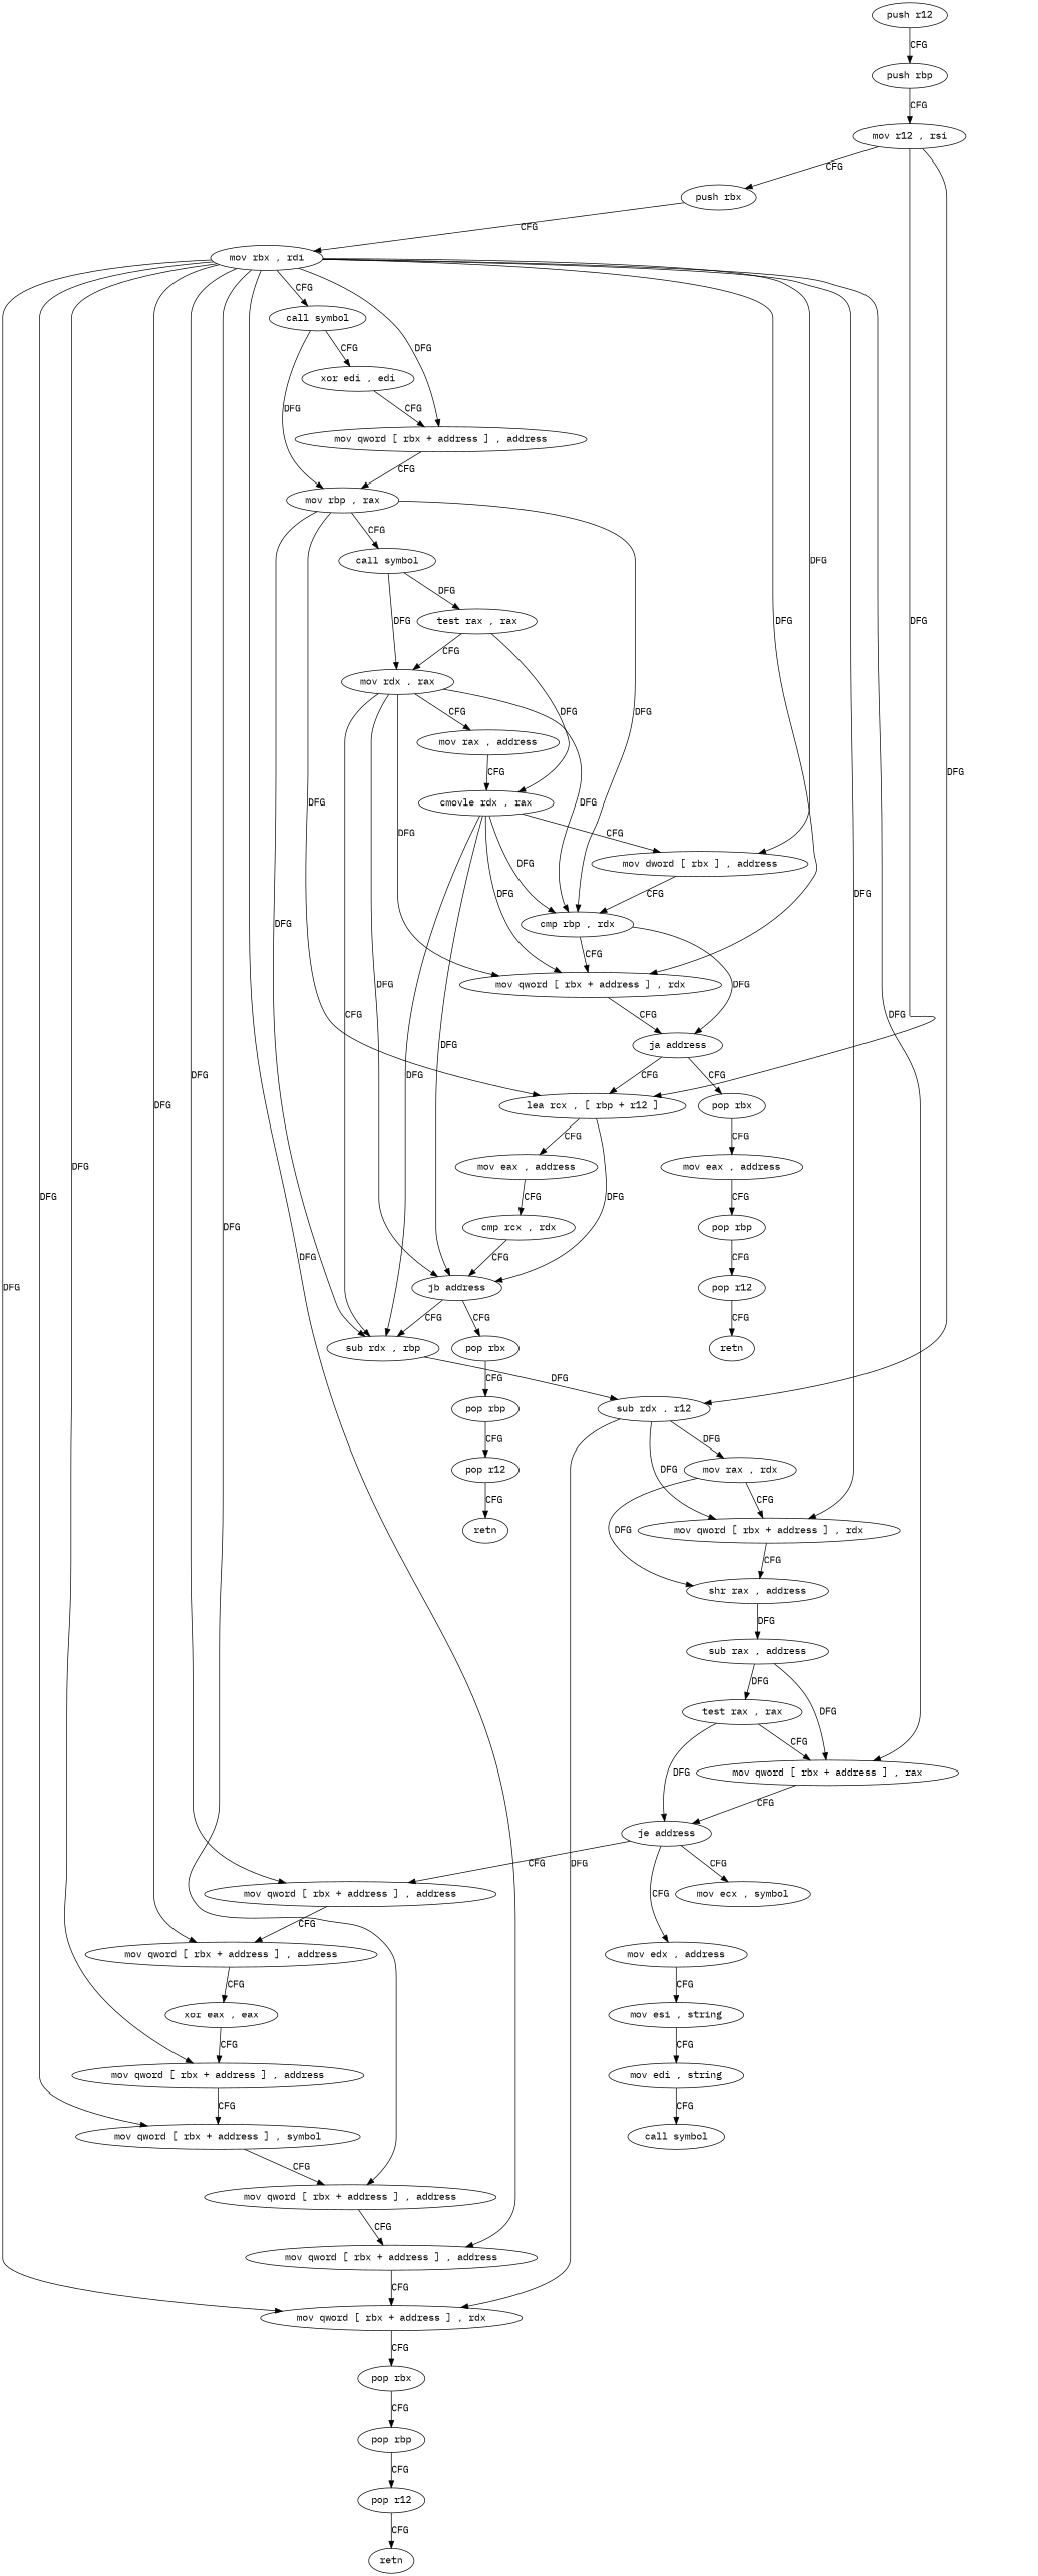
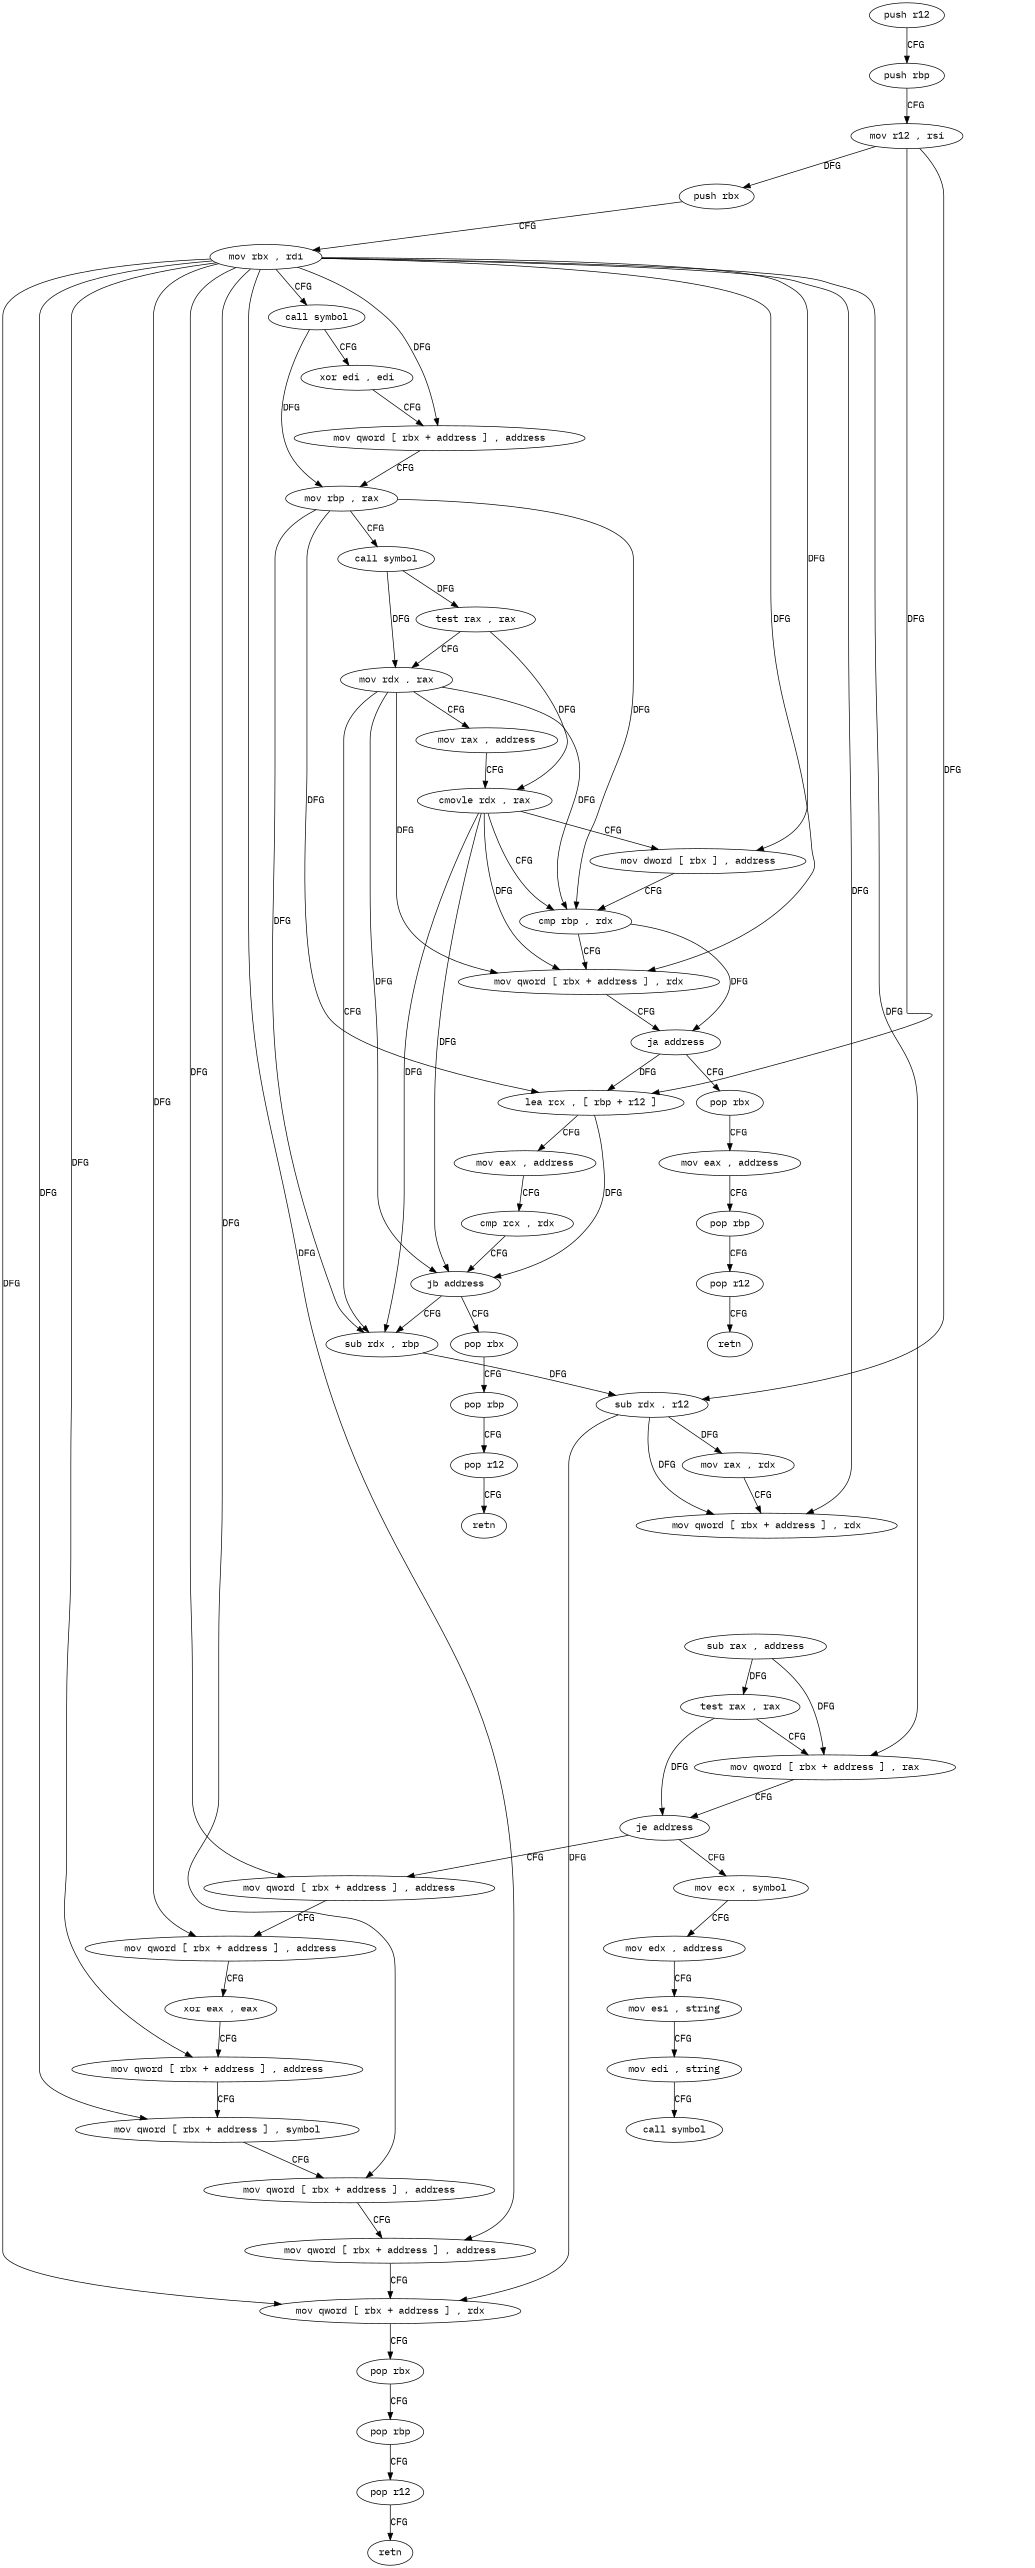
  digraph {
    fontname="IBM Plex Mono"
    node [fontname="IBM Plex Mono"]
    edge [fontname="IBM Plex Mono"]
    n1 [label="push r12"]
    n2 [label="push rbp"]
    n3 [label="mov r12 , rsi"]
    n4 [label="push rbx"]
    n5 [label="lea rcx , [ rbp + r12 ]"]
    n6 [label="sub rdx , r12"]
    n7 [label="mov rbx , rdi"]
    n8 [label="jb address"]
    n9 [label="mov eax , address"]
    n10 [label="mov qword [ rbx + address ] , rdx"]
    n11 [label="mov qword [ rbx + address ] , rdx"]
    n12 [label="mov rax , rdx"]
    n13 [label="call symbol"]
    n14 [label="mov qword [ rbx + address ] , address"]
    n15 [label="mov dword [ rbx ] , address"]
    n16 [label="mov qword [ rbx + address ] , rdx"]
    n17 [label="mov qword [ rbx + address ] , rax"]
    n18 [label="mov qword [ rbx + address ] , address"]
    n19 [label="mov qword [ rbx + address ] , address"]
    n20 [label="mov qword [ rbx + address ] , address"]
    n21 [label="mov qword [ rbx + address ] , symbol"]
    n22 [label="mov qword [ rbx + address ] , address"]
    n23 [label="mov qword [ rbx + address ] , address"]
    n24 [label="xor edi , edi"]
    n25 [label="mov rbp , rax"]
    n26 [label="cmp rbp , rdx"]
    n27 [label="ja address"]
-   n28 [label="shr rax , address"]
    n29 [label="je address"]
    n30 [label="xor eax , eax"]
    n31 [label="pop rbx"]
    n32 [label="call symbol"]
    n33 [label="sub rdx , rbp"]
    n34 [label="test rax , rax"]
    n35 [label="mov rdx , rax"]
    n36 [label="cmovle rdx , rax"]
    n37 [label="mov rax , address"]
    n38 [label="pop rbx"]
    n39 [label="pop rbx"]
    n40 [label="mov eax , address"]
    n41 [label="pop rbp"]
    n42 [label="cmp rcx , rdx"]
    n43 [label="pop r12"]
    n44 [label=retn]
    n45 [label="pop rbp"]
    n46 [label="pop r12"]
    n47 [label="sub rax , address"]
    n48 [label="test rax , rax"]
    n49 [label="mov ecx , symbol"]
    n50 [label="mov edx , address"]
    n51 [label="mov esi , string"]
    n52 [label=retn]
    n53 [label="mov edi , string"]
    n54 [label="call symbol"]
    n55 [label="pop rbp"]
    n56 [label="pop r12"]
    n57 [label=retn]
    n1 -> n2 [label=CFG]
    n2 -> n3 [label=CFG]
-   n3 -> n4 [label=CFG]
+   n3 -> n4 [label=DFG]
    n3 -> n5 [label=DFG]
    n3 -> n6 [label=DFG]
    n4 -> n7 [label=CFG]
    n5 -> n8 [label=DFG]
    n5 -> n9 [label=CFG]
    n6 -> n10 [label=DFG]
    n6 -> n11 [label=DFG]
    n6 -> n12 [label=DFG]
    n7 -> n10 [label=DFG]
    n7 -> n11 [label=DFG]
    n7 -> n13 [label=CFG]
    n7 -> n14 [label=DFG]
    n7 -> n15 [label=DFG]
    n7 -> n16 [label=DFG]
    n7 -> n17 [label=DFG]
    n7 -> n18 [label=DFG]
    n7 -> n19 [label=DFG]
    n7 -> n20 [label=DFG]
    n7 -> n21 [label=DFG]
    n7 -> n22 [label=DFG]
    n7 -> n23 [label=DFG]
    n8 -> n33 [label=CFG]
    n8 -> n38 [label=CFG]
    n9 -> n42 [label=CFG]
-   n10 -> n28 [label=CFG]
    n11 -> n31 [label=CFG]
    n12 -> n10 [label=CFG]
-   n12 -> n28 [label=DFG]
    n13 -> n24 [label=CFG]
    n13 -> n25 [label=DFG]
    n14 -> n25 [label=CFG]
    n15 -> n26 [label=CFG]
    n16 -> n27 [label=CFG]
    n17 -> n29 [label=CFG]
    n18 -> n19 [label=CFG]
    n19 -> n30 [label=CFG]
    n20 -> n21 [label=CFG]
    n21 -> n22 [label=CFG]
    n22 -> n23 [label=CFG]
    n23 -> n11 [label=CFG]
    n24 -> n14 [label=CFG]
    n25 -> n5 [label=DFG]
    n25 -> n26 [label=DFG]
    n25 -> n32 [label=CFG]
    n25 -> n33 [label=DFG]
    n26 -> n16 [label=CFG]
    n26 -> n27 [label=DFG]
-   n27 -> n5 [label=CFG]
+   n27 -> n5 [label=DFG]
    n27 -> n39 [label=CFG]
-   n28 -> n47 [label=DFG]
    n29 -> n18 [label=CFG]
    n29 -> n49 [label=CFG]
    n30 -> n20 [label=CFG]
    n31 -> n55 [label=CFG]
    n32 -> n34 [label=DFG]
    n32 -> n35 [label=DFG]
    n33 -> n6 [label=DFG]
    n34 -> n35 [label=CFG]
    n34 -> n36 [label=DFG]
    n35 -> n8 [label=DFG]
    n35 -> n16 [label=DFG]
    n35 -> n26 [label=DFG]
    n35 -> n33 [label=CFG]
    n35 -> n37 [label=CFG]
    n36 -> n8 [label=DFG]
    n36 -> n15 [label=CFG]
    n36 -> n16 [label=DFG]
-   n36 -> n26 [label=DFG]
+   n36 -> n26 [label=CFG]
    n36 -> n33 [label=DFG]
    n37 -> n36 [label=CFG]
    n38 -> n45 [label=CFG]
    n39 -> n40 [label=CFG]
    n40 -> n41 [label=CFG]
    n41 -> n43 [label=CFG]
    n42 -> n8 [label=CFG]
    n43 -> n44 [label=CFG]
    n45 -> n46 [label=CFG]
    n46 -> n52 [label=CFG]
    n47 -> n17 [label=DFG]
    n47 -> n48 [label=DFG]
    n48 -> n17 [label=CFG]
    n48 -> n29 [label=DFG]
-   n29 -> n50 [label=CFG]
+   n49 -> n50 [label=CFG]
    n50 -> n51 [label=CFG]
    n51 -> n53 [label=CFG]
    n53 -> n54 [label=CFG]
    n55 -> n56 [label=CFG]
    n56 -> n57 [label=CFG]
  }
